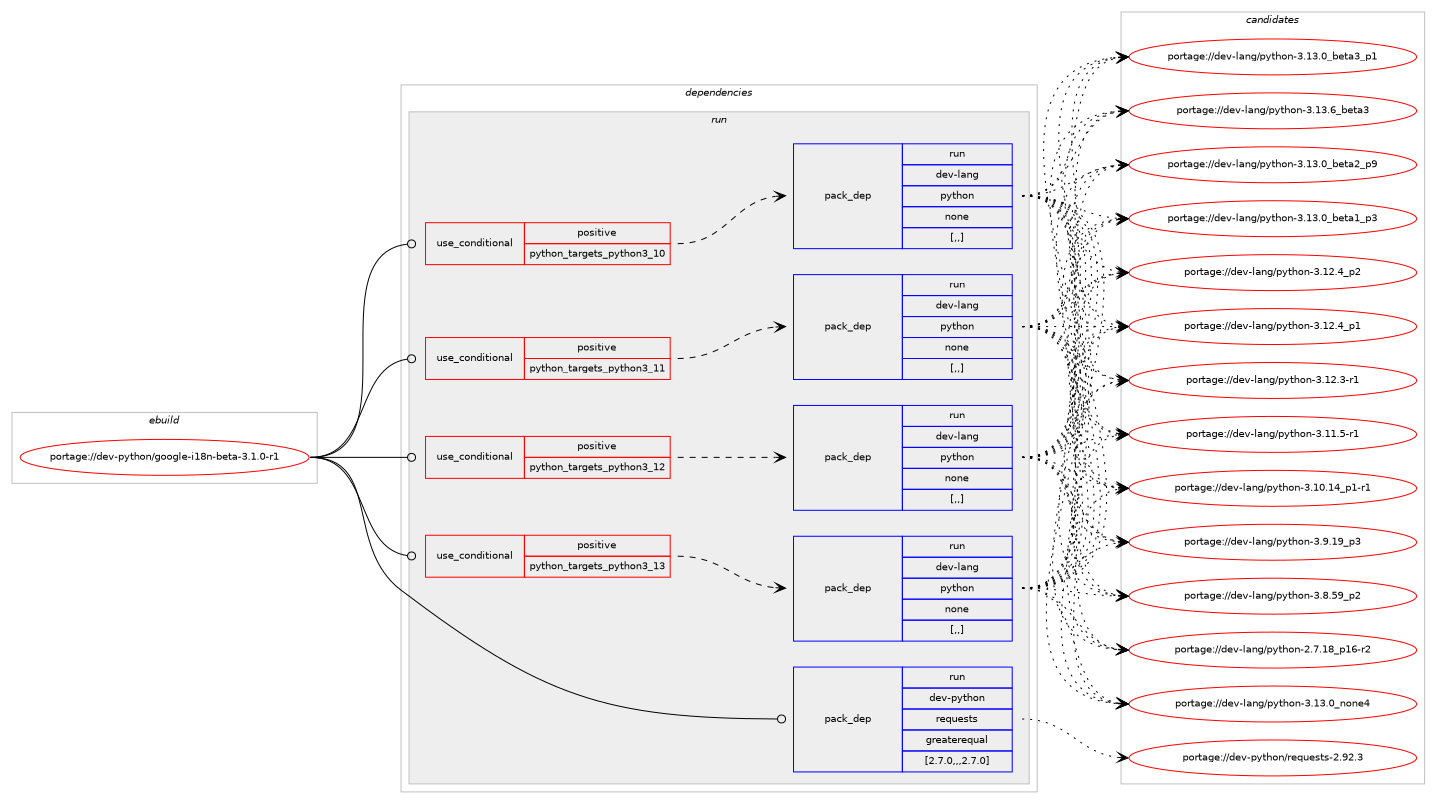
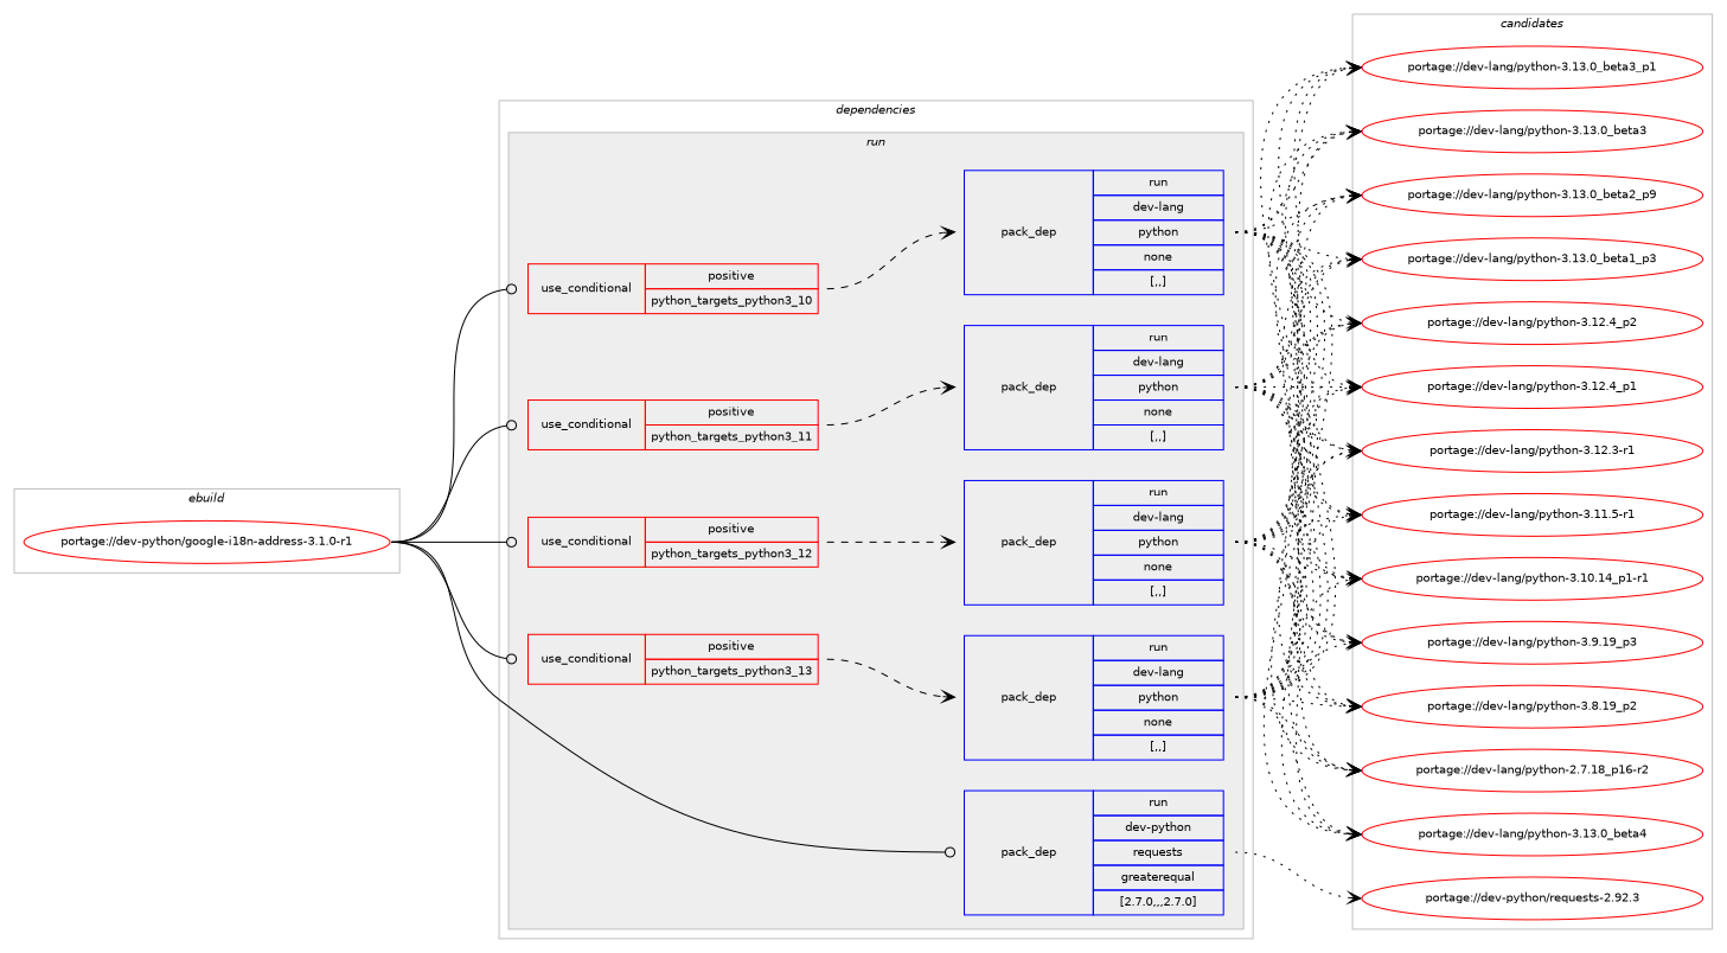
  digraph {
    compound=true
    concentrate=true
    fontname=Helvetica
    fontsize=10
    newrank=true
    rankdir=LR
    ranksep=1.5
    node [color=red fontname=Helvetica fontsize=10]
    edge [arrowhead=vee headport=w style=dotted tailport=e weight=100]
-   n1 [label="portage://dev-python/google-i18n-beta-3.1.0-r1" width=4]
+   n1 [label="portage://dev-python/google-i18n-address-3.1.0-r1" width=4]
    n2 [color=blue label=<<TABLE BORDER="0" CELLBORDER="1" CELLSPACING="0" CELLPADDING="4" WIDTH="220"><TR><TD ROWSPAN="6" CELLPADDING="30">pack_dep</TD></TR><TR><TD WIDTH="110">run</TD></TR><TR><TD>dev-lang</TD></TR><TR><TD>python</TD></TR><TR><TD>none</TD></TR><TR><TD>[,,]</TD></TR></TABLE>> shape=none]
    n3 [label=<<TABLE BORDER="0" CELLBORDER="1" CELLSPACING="0" CELLPADDING="4"><TR><TD ROWSPAN="3" CELLPADDING="10">use_conditional</TD></TR><TR><TD>positive</TD></TR><TR><TD>python_targets_python3_10</TD></TR></TABLE>> shape=none]
    n4 [color=blue label=<<TABLE BORDER="0" CELLBORDER="1" CELLSPACING="0" CELLPADDING="4" WIDTH="220"><TR><TD ROWSPAN="6" CELLPADDING="30">pack_dep</TD></TR><TR><TD WIDTH="110">run</TD></TR><TR><TD>dev-lang</TD></TR><TR><TD>python</TD></TR><TR><TD>none</TD></TR><TR><TD>[,,]</TD></TR></TABLE>> shape=none]
    n5 [label=<<TABLE BORDER="0" CELLBORDER="1" CELLSPACING="0" CELLPADDING="4"><TR><TD ROWSPAN="3" CELLPADDING="10">use_conditional</TD></TR><TR><TD>positive</TD></TR><TR><TD>python_targets_python3_11</TD></TR></TABLE>> shape=none]
    n6 [color=blue label=<<TABLE BORDER="0" CELLBORDER="1" CELLSPACING="0" CELLPADDING="4" WIDTH="220"><TR><TD ROWSPAN="6" CELLPADDING="30">pack_dep</TD></TR><TR><TD WIDTH="110">run</TD></TR><TR><TD>dev-lang</TD></TR><TR><TD>python</TD></TR><TR><TD>none</TD></TR><TR><TD>[,,]</TD></TR></TABLE>> shape=none]
    n7 [label=<<TABLE BORDER="0" CELLBORDER="1" CELLSPACING="0" CELLPADDING="4"><TR><TD ROWSPAN="3" CELLPADDING="10">use_conditional</TD></TR><TR><TD>positive</TD></TR><TR><TD>python_targets_python3_12</TD></TR></TABLE>> shape=none]
    n8 [color=blue label=<<TABLE BORDER="0" CELLBORDER="1" CELLSPACING="0" CELLPADDING="4" WIDTH="220"><TR><TD ROWSPAN="6" CELLPADDING="30">pack_dep</TD></TR><TR><TD WIDTH="110">run</TD></TR><TR><TD>dev-lang</TD></TR><TR><TD>python</TD></TR><TR><TD>none</TD></TR><TR><TD>[,,]</TD></TR></TABLE>> shape=none]
    n9 [label=<<TABLE BORDER="0" CELLBORDER="1" CELLSPACING="0" CELLPADDING="4"><TR><TD ROWSPAN="3" CELLPADDING="10">use_conditional</TD></TR><TR><TD>positive</TD></TR><TR><TD>python_targets_python3_13</TD></TR></TABLE>> shape=none]
    n10 [color=blue label=<<TABLE BORDER="0" CELLBORDER="1" CELLSPACING="0" CELLPADDING="4" WIDTH="220"><TR><TD ROWSPAN="6" CELLPADDING="30">pack_dep</TD></TR><TR><TD WIDTH="110">run</TD></TR><TR><TD>dev-python</TD></TR><TR><TD>requests</TD></TR><TR><TD>greaterequal</TD></TR><TR><TD>[2.7.0,,,2.7.0]</TD></TR></TABLE>> shape=none]
-   n11 [label="portage://dev-lang/python-3.13.0_none4" width=4]
+   n11 [label="portage://dev-lang/python-3.13.0_beta4" width=4]
    n12 [label="portage://dev-lang/python-3.13.0_beta3_p1" width=4]
-   n13 [label="portage://dev-lang/python-3.13.6_beta3" width=4]
+   n13 [label="portage://dev-lang/python-3.13.0_beta3" width=4]
    n14 [label="portage://dev-lang/python-3.13.0_beta2_p9" width=4]
    n15 [label="portage://dev-lang/python-3.13.0_beta1_p3" width=4]
    n16 [label="portage://dev-lang/python-3.12.4_p2" width=4]
    n17 [label="portage://dev-lang/python-3.12.4_p1" width=4]
    n18 [label="portage://dev-lang/python-3.12.3-r1" width=4]
    n19 [label="portage://dev-lang/python-3.11.5-r1" width=4]
    n20 [label="portage://dev-lang/python-3.10.14_p1-r1" width=4]
    n21 [label="portage://dev-lang/python-3.9.19_p3" width=4]
-   n22 [label="portage://dev-lang/python-3.8.59_p2" width=4]
+   n22 [label="portage://dev-lang/python-3.8.19_p2" width=4]
    n23 [label="portage://dev-lang/python-2.7.18_p16-r2" width=4]
    n24 [label="portage://dev-python/requests-2.92.3" width=4]
    subgraph cluster_1 {
      color=gray
      label=<<i>ebuild</i>>
      n1
    }
    subgraph cluster_2 {
      color=gray
      label=<<i>dependencies</i>>
      subgraph cluster_3 {
        color=gray
        fillcolor="#eeeeee"
        label=<<i>compile</i>>
        style=filled
      }
      subgraph cluster_4 {
        color=gray
        fillcolor="#eeeeee"
        label=<<i>compile and run</i>>
        style=filled
      }
      subgraph cluster_5 {
        color=gray
        fillcolor="#eeeeee"
        label=<<i>run</i>>
        style=filled
        subgraph sub_6 {
          color=gray
          fillcolor="#eeeeee"
          label=<<i>run</i>>
          style=filled
          n3
          subgraph sub_7 {
            color=gray
            fillcolor="#eeeeee"
            label=<<i>run</i>>
            style=filled
            n2
          }
        }
        subgraph sub_8 {
          color=gray
          fillcolor="#eeeeee"
          label=<<i>run</i>>
          style=filled
          n5
          subgraph sub_9 {
            color=gray
            fillcolor="#eeeeee"
            label=<<i>run</i>>
            style=filled
            n4
          }
        }
        subgraph sub_10 {
          color=gray
          fillcolor="#eeeeee"
          label=<<i>run</i>>
          style=filled
          n7
          subgraph sub_11 {
            color=gray
            fillcolor="#eeeeee"
            label=<<i>run</i>>
            style=filled
            n6
          }
        }
        subgraph sub_12 {
          color=gray
          fillcolor="#eeeeee"
          label=<<i>run</i>>
          style=filled
          n9
          subgraph sub_13 {
            color=gray
            fillcolor="#eeeeee"
            label=<<i>run</i>>
            style=filled
            n8
          }
        }
        subgraph sub_14 {
          color=gray
          fillcolor="#eeeeee"
          label=<<i>run</i>>
          style=filled
          n10
        }
      }
    }
    subgraph cluster_15 {
      color=gray
      label=<<i>candidates</i>>
      rank=same
      subgraph sub_16 {
        color=black
        label=<<i>candidates</i>>
        nodesep=1
        rank=same
        n11
        n12
        n13
        n14
        n15
        n16
        n17
        n18
        n19
        n20
        n21
        n22
        n23
      }
      subgraph sub_17 {
        color=black
        label=<<i>candidates</i>>
        nodesep=1
        rank=same
        n11
        n12
        n13
        n14
        n15
        n16
        n17
        n18
        n19
        n20
        n21
        n22
        n23
      }
      subgraph sub_18 {
        color=black
        label=<<i>candidates</i>>
        nodesep=1
        rank=same
        n11
        n12
        n13
        n14
        n15
        n16
        n17
        n18
        n19
        n20
        n21
        n22
        n23
      }
      subgraph sub_19 {
        color=black
        label=<<i>candidates</i>>
        nodesep=1
        rank=same
        n11
        n12
        n13
        n14
        n15
        n16
        n17
        n18
        n19
        n20
        n21
        n22
        n23
      }
      subgraph sub_20 {
        color=black
        label=<<i>candidates</i>>
        nodesep=1
        rank=same
        n24
      }
    }
    n1 -> n3 [arrowhead=odot style=solid weight=20]
    n1 -> n5 [arrowhead=odot style=solid weight=20]
    n1 -> n7 [arrowhead=odot style=solid weight=20]
    n1 -> n9 [arrowhead=odot style=solid weight=20]
    n1 -> n10 [arrowhead=odot style=solid weight=20]
    n2 -> n11
    n2 -> n12
    n2 -> n13
    n2 -> n14
    n2 -> n15
    n2 -> n16
    n2 -> n17
    n2 -> n18
    n2 -> n19
    n2 -> n20
    n2 -> n21
    n2 -> n22
    n2 -> n23
    n3 -> n2 [style=dashed weight=20]
    n4 -> n11
    n4 -> n12
    n4 -> n13
    n4 -> n14
    n4 -> n15
    n4 -> n16
    n4 -> n17
    n4 -> n18
    n4 -> n19
    n4 -> n20
    n4 -> n21
    n4 -> n22
    n4 -> n23
    n5 -> n4 [style=dashed weight=20]
    n6 -> n11
    n6 -> n12
    n6 -> n13
    n6 -> n14
    n6 -> n15
    n6 -> n16
    n6 -> n17
    n6 -> n18
    n6 -> n19
    n6 -> n20
    n6 -> n21
    n6 -> n22
    n6 -> n23
    n7 -> n6 [style=dashed weight=20]
    n8 -> n11
    n8 -> n12
    n8 -> n13
    n8 -> n14
    n8 -> n15
    n8 -> n16
    n8 -> n17
    n8 -> n18
    n8 -> n19
    n8 -> n20
    n8 -> n21
    n8 -> n22
    n8 -> n23
    n9 -> n8 [style=dashed weight=20]
    n10 -> n24
  }
